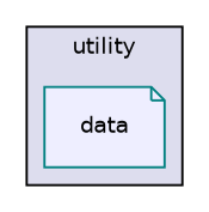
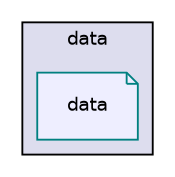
  digraph {
    compound=true
    n1 [fillcolor="#eeeeff" fontname=Helvetica fontsize=10 label=data pencolor=black shape=note style=filled color=teal]
    subgraph cluster_1 {
      bgcolor="#ddddee"
      fontname=Helvetica
      fontsize=10
-     label=utility
+     label=data
      pencolor=black
      n1
    }
  }
